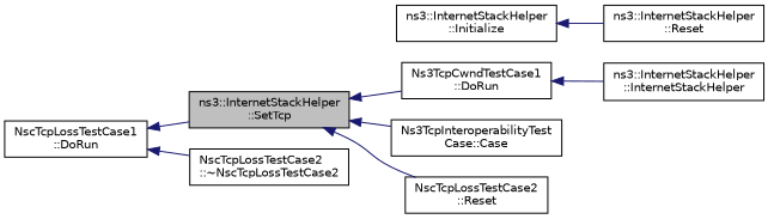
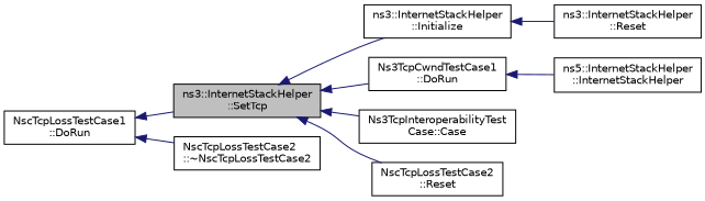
  digraph {
    rankdir=LR
    node [color=black fillcolor=white fontname=Helvetica fontsize=10 shape=record style=filled]
    edge [color=midnightblue dir=back fontname=Helvetica fontsize=10 labelfontname=Helvetica labelfontsize=10 style=solid]
    n1 [fillcolor=grey75 fontcolor=black height=0.2 label="ns3::InternetStackHelper\l::SetTcp" width=0.4]
    n2 [height=0.2 label="ns3::InternetStackHelper\l::Initialize" width=0.4]
    n3 [height=0.2 label="Ns3TcpCwndTestCase1\l::DoRun" width=0.4]
    n4 [height=0.2 label="Ns3TcpInteroperabilityTest\lCase::Case" width=0.4]
    n5 [height=0.2 label="NscTcpLossTestCase2\l::Reset" width=0.4]
    n6 [height=0.2 label="ns3::InternetStackHelper\l::Reset" width=0.4]
-   n7 [height=0.2 label="ns3::InternetStackHelper\l::InternetStackHelper" width=0.4]
+   n7 [height=0.2 label="ns5::InternetStackHelper\l::InternetStackHelper" width=0.4]
    n8 [height=0.2 label="NscTcpLossTestCase1\l::DoRun" width=0.4]
    n9 [height=0.2 label="NscTcpLossTestCase2\l::~NscTcpLossTestCase2" width=0.4]
+   n1 -> n2
    n1 -> n3
    n1 -> n4
    n1 -> n5
    n2 -> n6
    n3 -> n7
    n8 -> n1
    n8 -> n9
  }
